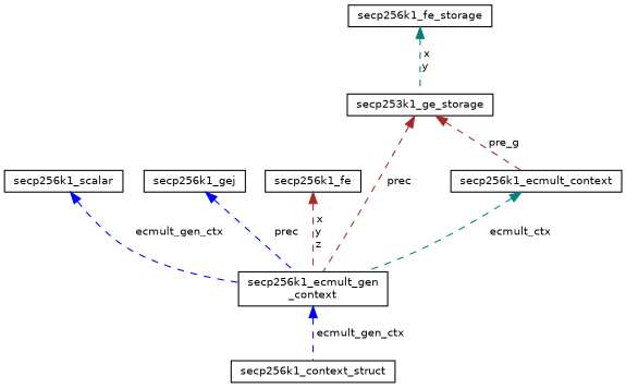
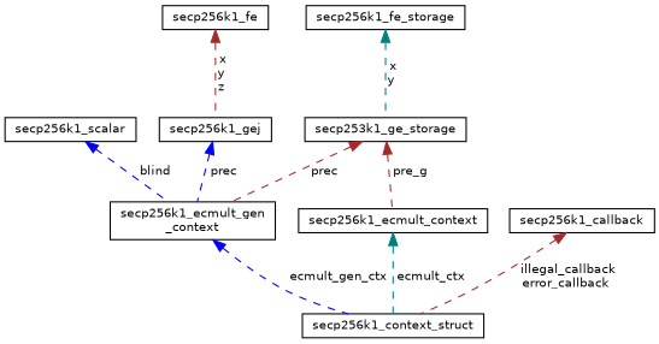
  digraph {
    node [color=black fillcolor=white fontname=Helvetica fontsize=10 shape=record style=filled]
    edge [color=brown dir=back fontname=Helvetica fontsize=10 labelfontname=Helvetica labelfontsize=10 style=dashed]
    n1 [height=0.2 label=secp256k1_context_struct width=0.4]
    n2 [height=0.2 label="secp256k1_ecmult_gen\l_context" width=0.4]
    n3 [height=0.2 label=secp256k1_scalar width=0.4]
    n4 [height=0.2 label=secp256k1_gej width=0.4]
    n5 [height=0.2 label=secp256k1_fe width=0.4]
    n6 [height=0.2 label=secp253k1_ge_storage width=0.4]
    n7 [height=0.2 label=secp256k1_ecmult_context width=0.4]
    n8 [height=0.2 label=secp256k1_fe_storage width=0.4]
+   n9 [height=0.2 label=secp256k1_callback width=0.4]
    n2 -> n1 [color=blue label=" ecmult_gen_ctx"]
-   n3 -> n2 [color=blue label=" ecmult_gen_ctx"]
+   n3 -> n2 [color=blue label=" blind"]
    n4 -> n2 [color=blue label=" prec"]
-   n5 -> n2 [label=" x\ny\nz"]
+   n5 -> n4 [label=" x\ny\nz"]
    n6 -> n2 [label=" prec"]
    n6 -> n7 [label=" pre_g"]
-   n7 -> n2 [color=teal label=" ecmult_ctx"]
+   n7 -> n1 [color=teal label=" ecmult_ctx"]
    n8 -> n6 [color=teal label=" x\ny"]
+   n9 -> n1 [label=" illegal_callback\nerror_callback"]
  }
